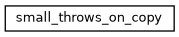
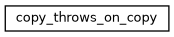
  digraph {
    rankdir=LR
-   n1 [color=black fillcolor=white fontname=Helvetica fontsize=10 height=0.2 label=small_throws_on_copy shape=record style=filled width=0.4]
+   n1 [color=black fillcolor=white fontname=Helvetica fontsize=10 height=0.2 label=copy_throws_on_copy shape=record style=filled width=0.4]
  }
